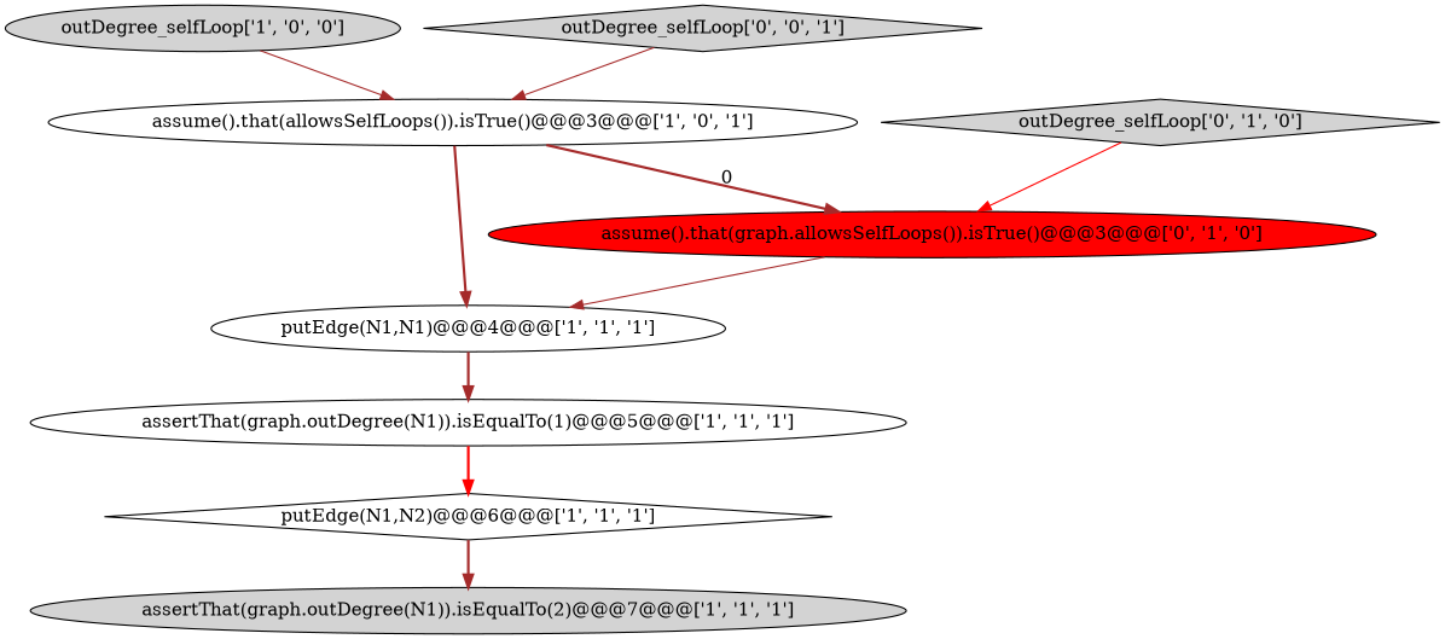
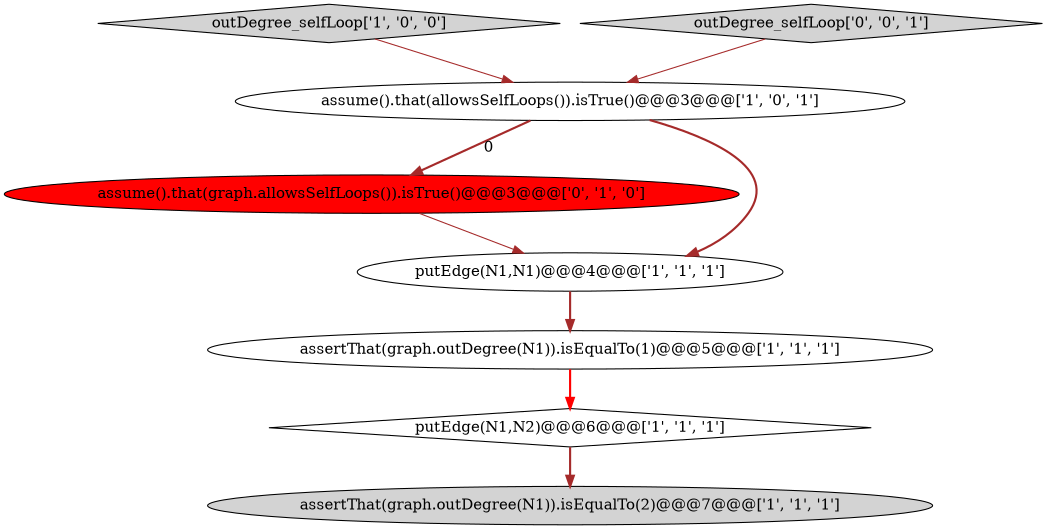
  digraph {
    node [fillcolor=lightgray shape=ellipse style=filled]
    edge [color=brown style=bold]
-   n1 [label="outDegree_selfLoop['1', '0', '0']"]
+   n1 [label="outDegree_selfLoop['1', '0', '0']" shape=diamond]
    n2 [fillcolor=white label="assume().that(allowsSelfLoops()).isTrue()@@@3@@@['1', '0', '1']"]
    n3 [fillcolor=red label="assume().that(graph.allowsSelfLoops()).isTrue()@@@3@@@['0', '1', '0']"]
    n4 [fillcolor=white label="putEdge(N1,N1)@@@4@@@['1', '1', '1']"]
    n5 [label="outDegree_selfLoop['0', '0', '1']" shape=diamond]
    n6 [label="assertThat(graph.outDegree(N1)).isEqualTo(2)@@@7@@@['1', '1', '1']"]
    n7 [fillcolor=white label="assertThat(graph.outDegree(N1)).isEqualTo(1)@@@5@@@['1', '1', '1']"]
    n8 [fillcolor=white label="putEdge(N1,N2)@@@6@@@['1', '1', '1']" shape=diamond]
-   n9 [label="outDegree_selfLoop['0', '1', '0']" shape=diamond]
    n1 -> n2 [style=solid]
    n2 -> n3 [label=0]
    n2 -> n4
    n3 -> n4 [style=solid]
    n4 -> n7
    n5 -> n2 [style=solid]
    n7 -> n8 [color=red]
    n8 -> n6
-   n9 -> n3 [color=red style=solid]
  }
